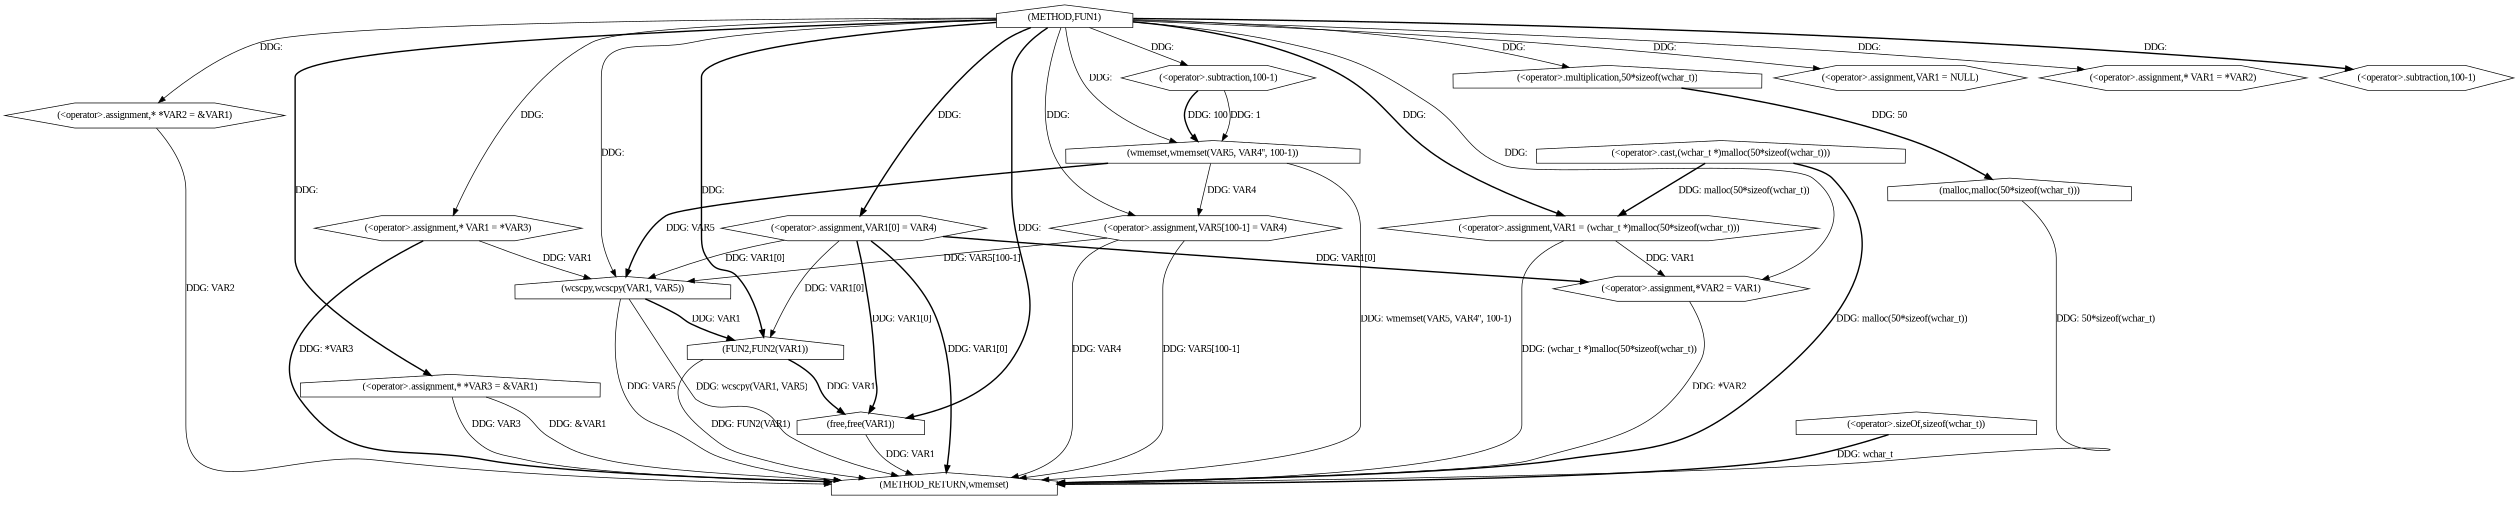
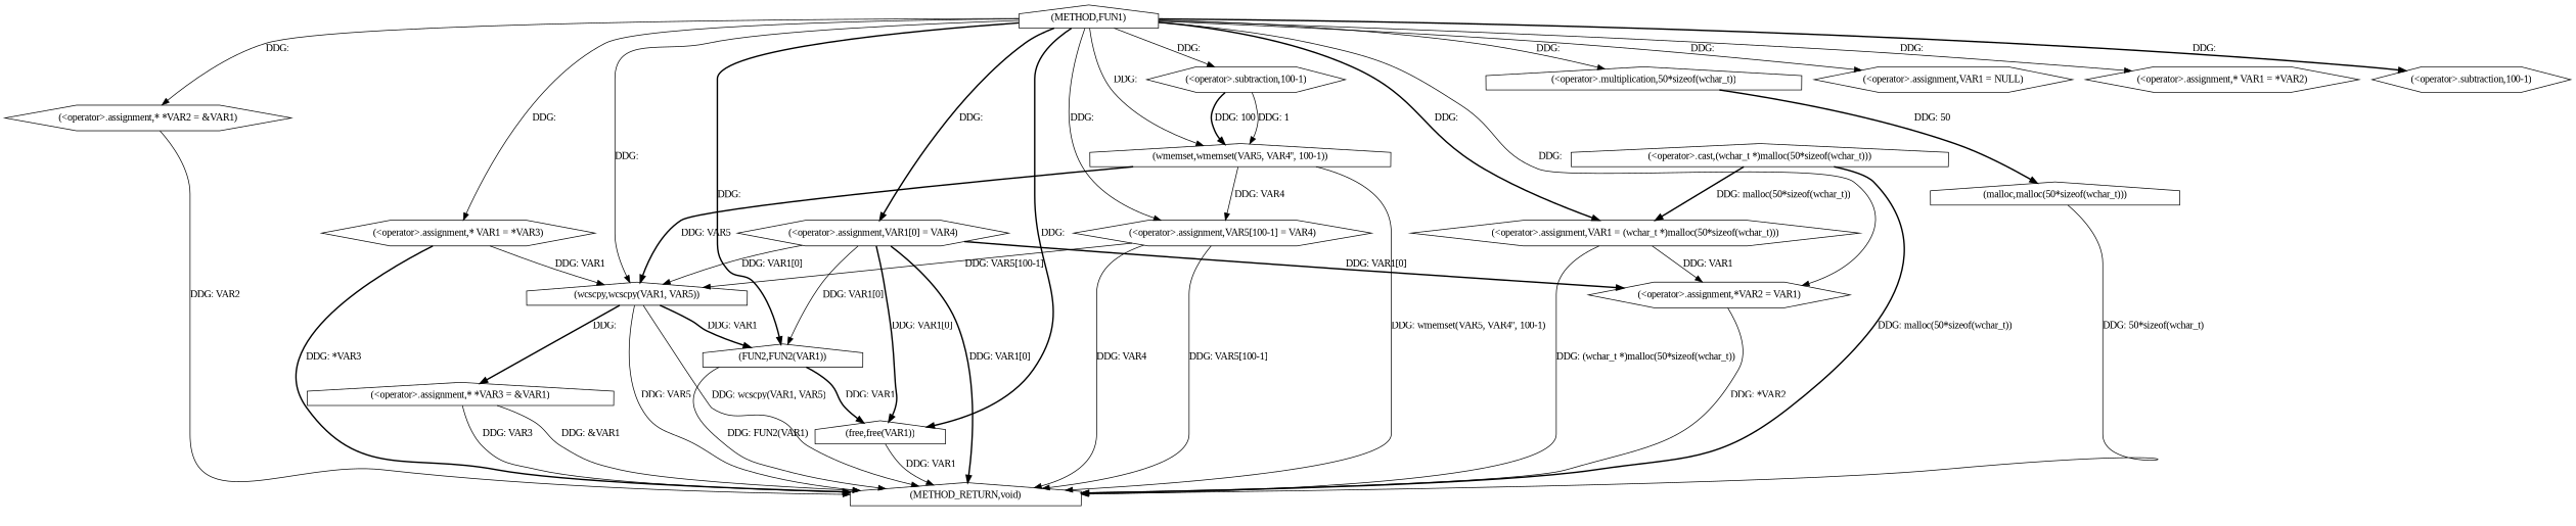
  digraph {
    fontname="Liberation Serif"
    node [fontname="Liberation Serif" shape=house]
    edge [fontname="Liberation Serif" style=solid]
    n1 [label="(METHOD,FUN1)"]
    n2 [label="(<operator>.assignment,* *VAR2 = &VAR1)" shape=hexagon]
    n3 [label="(<operator>.assignment,* *VAR3 = &VAR1)"]
    n4 [label="(<operator>.assignment,VAR1 = NULL)" shape=hexagon]
    n5 [label="(<operator>.assignment,* VAR1 = *VAR2)" shape=hexagon]
    n6 [label="(<operator>.assignment,VAR1 = (wchar_t *)malloc(50*sizeof(wchar_t)))" shape=hexagon]
    n7 [label="(<operator>.multiplication,50*sizeof(wchar_t))"]
    n8 [label="(<operator>.assignment,VAR1[0] = VAR4)" shape=hexagon]
    n9 [label="(<operator>.assignment,*VAR2 = VAR1)" shape=hexagon]
    n10 [label="(<operator>.assignment,* VAR1 = *VAR3)" shape=hexagon]
    n11 [label="(wmemset,wmemset(VAR5, VAR4'', 100-1))"]
    n12 [label="(<operator>.subtraction,100-1)" shape=hexagon]
    n13 [label="(<operator>.assignment,VAR5[100-1] = VAR4)" shape=hexagon]
    n14 [label="(<operator>.subtraction,100-1)" shape=hexagon]
    n15 [label="(wcscpy,wcscpy(VAR1, VAR5))"]
    n16 [label="(FUN2,FUN2(VAR1))"]
    n17 [label="(free,free(VAR1))"]
-   n18 [label="(METHOD_RETURN,wmemset)"]
+   n18 [label="(METHOD_RETURN,void)"]
    n19 [label="(malloc,malloc(50*sizeof(wchar_t)))"]
-   n20 [label="(<operator>.sizeOf,sizeof(wchar_t))"]
    n21 [label="(<operator>.cast,(wchar_t *)malloc(50*sizeof(wchar_t)))"]
    n1 -> n2 [label="DDG: "]
-   n1 -> n3 [label="DDG: " style=bold]
+   n15 -> n3 [label="DDG: " style=bold]
    n1 -> n4 [label="DDG: "]
    n1 -> n5 [label="DDG: "]
    n1 -> n6 [label="DDG: " style=bold]
    n1 -> n7 [label="DDG: "]
    n1 -> n8 [label="DDG: " style=bold]
    n1 -> n9 [label="DDG: "]
    n1 -> n10 [label="DDG: "]
    n1 -> n11 [label="DDG: "]
    n1 -> n12 [label="DDG: "]
    n1 -> n13 [label="DDG: "]
    n1 -> n14 [label="DDG: " style=bold]
    n1 -> n15 [label="DDG: "]
    n1 -> n16 [label="DDG: " style=bold]
    n1 -> n17 [label="DDG: " style=bold]
    n2 -> n18 [label="DDG: VAR2"]
    n3 -> n18 [label="DDG: VAR3"]
    n3 -> n18 [label="DDG: &VAR1"]
    n6 -> n9 [label="DDG: VAR1"]
    n6 -> n18 [label="DDG: (wchar_t *)malloc(50*sizeof(wchar_t))"]
    n7 -> n19 [label="DDG: 50" style=bold]
    n8 -> n9 [label="DDG: VAR1[0]" style=bold]
    n8 -> n15 [label="DDG: VAR1[0]"]
    n8 -> n16 [label="DDG: VAR1[0]"]
    n8 -> n17 [label="DDG: VAR1[0]" style=bold]
    n8 -> n18 [label="DDG: VAR1[0]" style=bold]
    n9 -> n18 [label="DDG: *VAR2"]
    n10 -> n15 [label="DDG: VAR1"]
    n10 -> n18 [label="DDG: *VAR3" style=bold]
    n11 -> n13 [label="DDG: VAR4"]
    n11 -> n15 [label="DDG: VAR5" style=bold]
    n11 -> n18 [label="DDG: wmemset(VAR5, VAR4'', 100-1)"]
    n12 -> n11 [label="DDG: 100" style=bold]
    n12 -> n11 [label="DDG: 1"]
    n13 -> n15 [label="DDG: VAR5[100-1]"]
    n13 -> n18 [label="DDG: VAR4"]
    n13 -> n18 [label="DDG: VAR5[100-1]"]
    n15 -> n16 [label="DDG: VAR1" style=bold]
    n15 -> n18 [label="DDG: VAR5"]
    n15 -> n18 [label="DDG: wcscpy(VAR1, VAR5)"]
    n16 -> n17 [label="DDG: VAR1" style=bold]
    n16 -> n18 [label="DDG: FUN2(VAR1)"]
    n17 -> n18 [label="DDG: VAR1"]
    n19 -> n18 [label="DDG: 50*sizeof(wchar_t)"]
-   n20 -> n18 [label="DDG: wchar_t" style=bold]
    n21 -> n6 [label="DDG: malloc(50*sizeof(wchar_t))" style=bold]
    n21 -> n18 [label="DDG: malloc(50*sizeof(wchar_t))" style=bold]
  }
